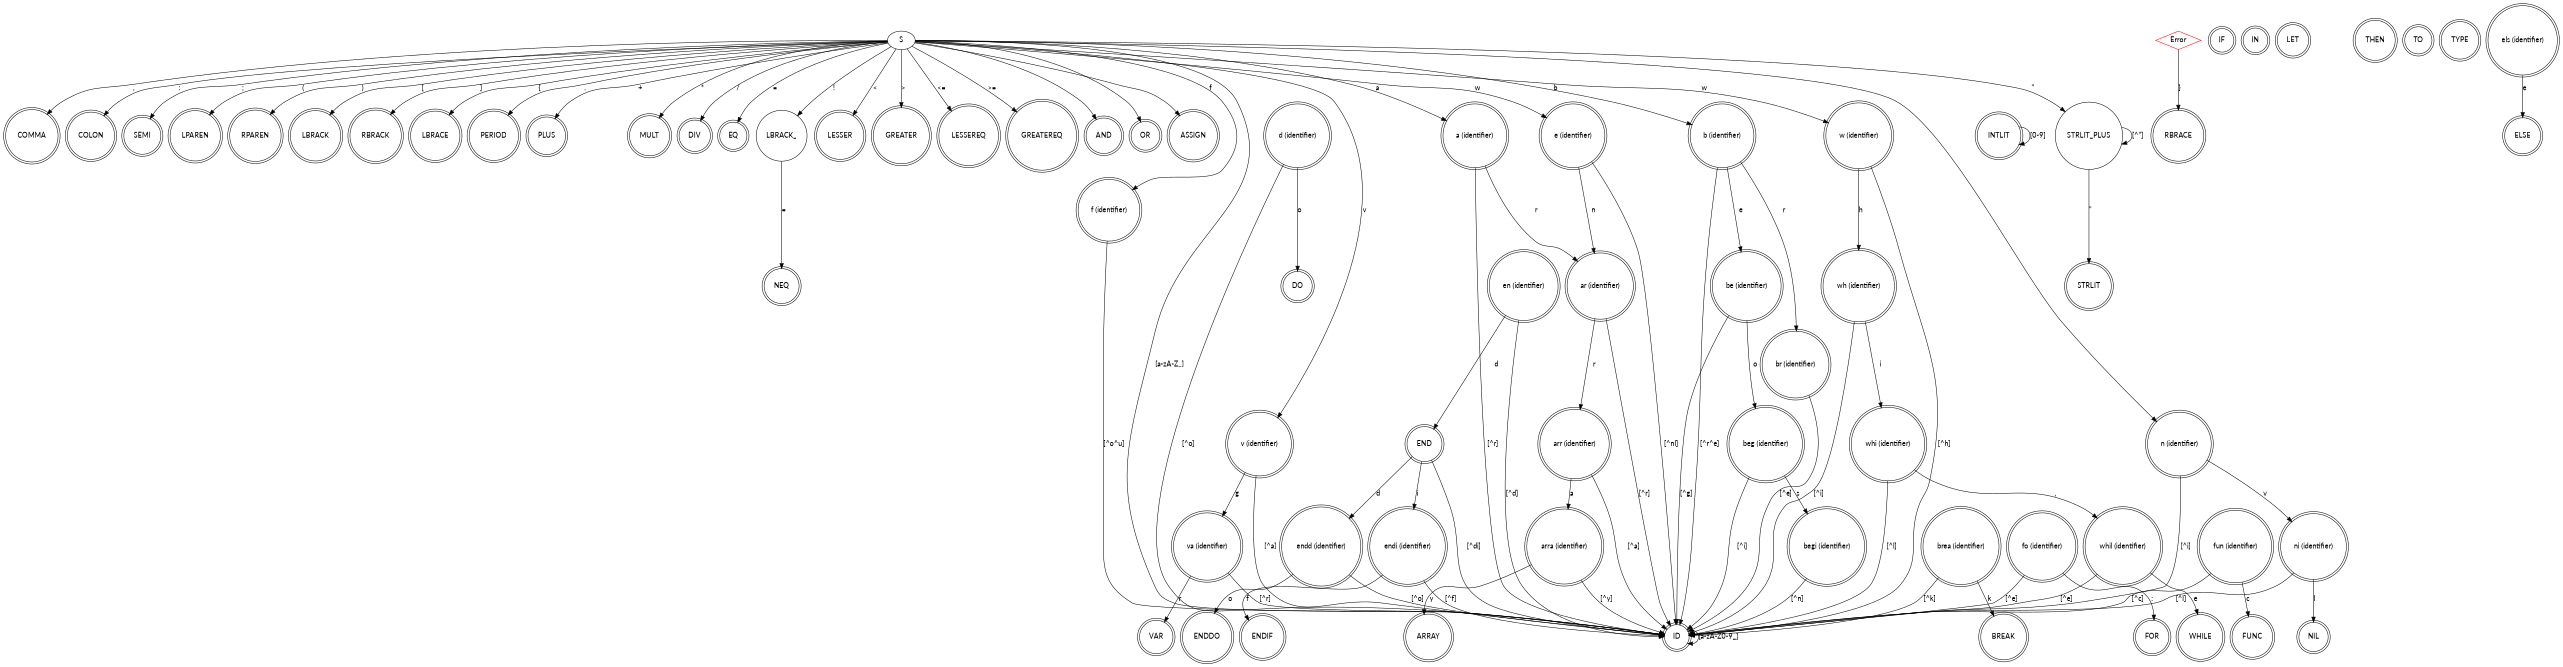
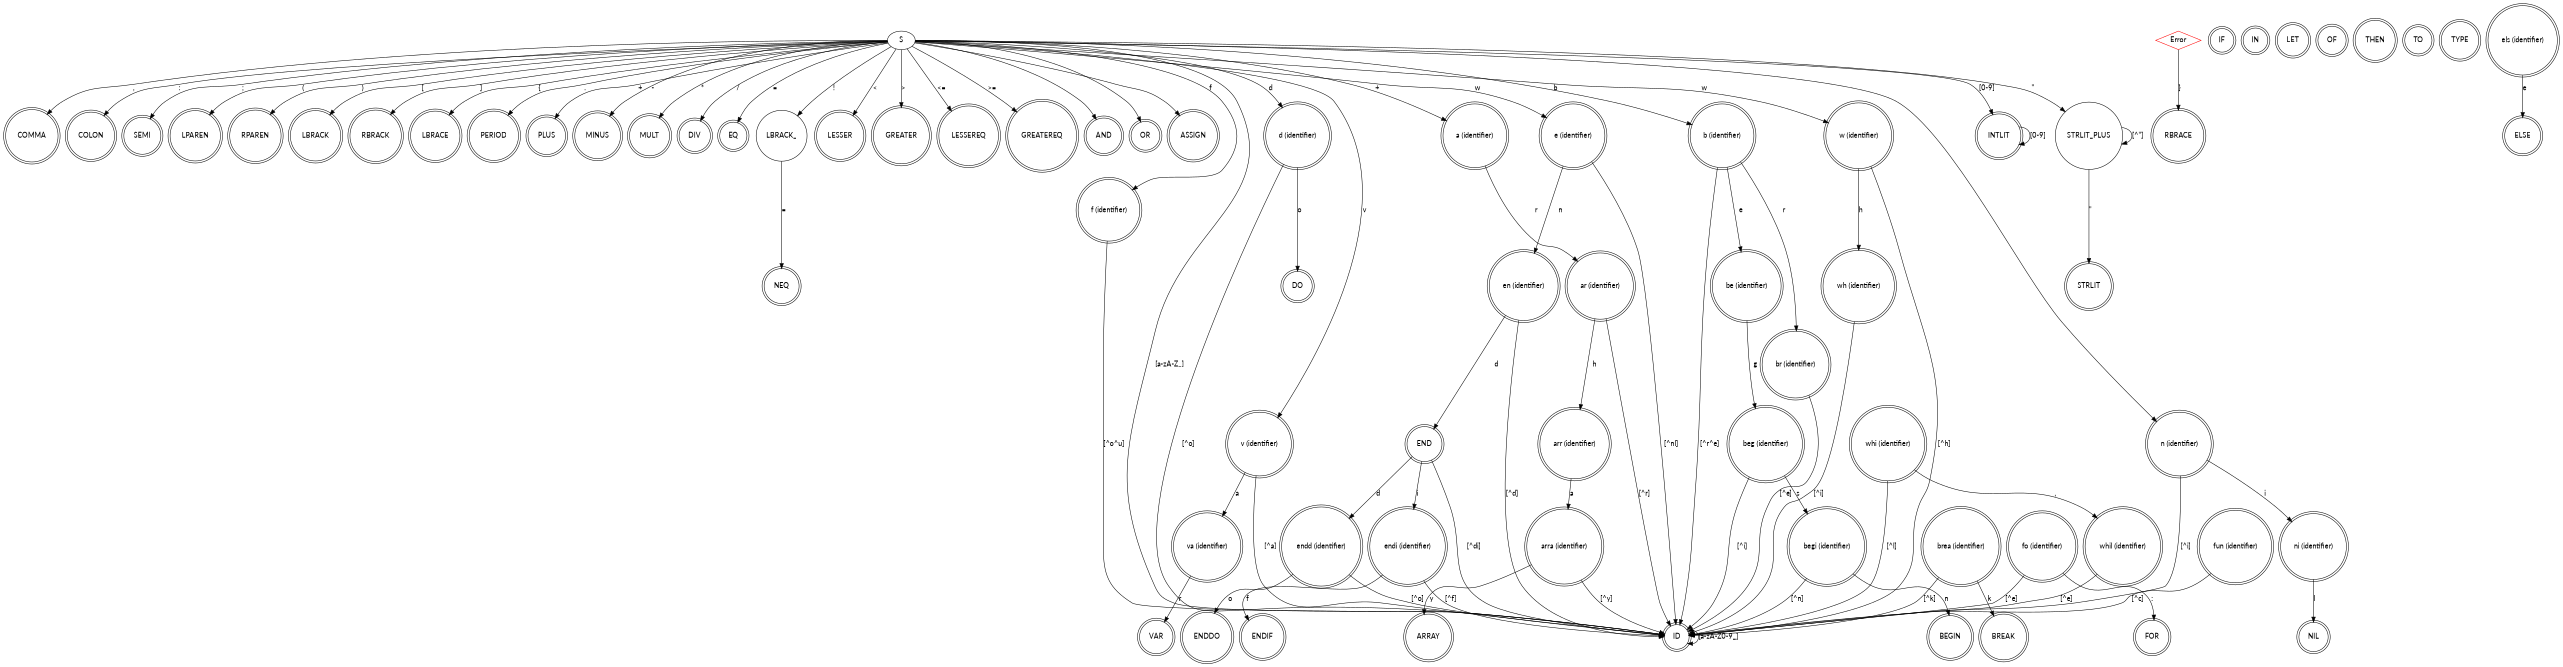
  digraph {
    fontname=Lato
    node [fontname=Lato shape=doublecircle]
    edge [fontname=Lato]
    S [shape=""]
    COMMA
    COLON
    SEMI
    LPAREN
    RPAREN
    LBRACK
    RBRACK
    LBRACE
    PERIOD
    PLUS
+   MINUS
    MULT
    DIV
    EQ
    n16 [label=LBRACK_ shape=circle]
    LESSER
    GREATER
    LESSEREQ
    GREATEREQ
    AND
    OR
    ASSIGN
    n24 [label="a (identifier)"]
    ID
    n26 [label="b (identifier)"]
    n27 [label="d (identifier)"]
    n28 [label="f (identifier)"]
    n29 [label="v (identifier)"]
    n30 [label="e (identifier)"]
    n31 [label="w (identifier)"]
    n32 [label="n (identifier)"]
    INTLIT
    n34 [label=STRLIT_PLUS shape=circle]
    NEQ
    n36 [label="ar (identifier)"]
    n37 [label="br (identifier)"]
    n38 [label="be (identifier)"]
    DO
    n40 [label="va (identifier)"]
    n41 [label="en (identifier)"]
    n42 [label="wh (identifier)"]
    n43 [label="ni (identifier)"]
    STRLIT
    Error [color=red shape=diamond]
    RBRACE
    n47 [label="arr (identifier)"]
    n48 [label="arra (identifier)"]
    ARRAY
    n50 [label="beg (identifier)"]
    n51 [label="brea (identifier)"]
    BREAK
    n53 [label="begi (identifier)"]
+   BEGIN
    n55 [label="fo (identifier)"]
    FOR
    n57 [label="fun (identifier)"]
-   FUNC
    VAR
    IF
    IN
    LET
+   OF
    THEN
    TO
    TYPE
    END
    n68 [label="endi (identifier)"]
    n69 [label="endd (identifier)"]
    ENDIF
    ENDDO
    n72 [label="els (identifier)"]
    ELSE
    n74 [label="whi (identifier)"]
    n75 [label="whil (identifier)"]
-   WHILE
    NIL
    S -> COMMA [label=","]
    S -> COLON [label=":"]
    S -> SEMI [label=";"]
    S -> LPAREN [label="("]
    S -> RPAREN [label=")"]
    S -> LBRACK [label="["]
    S -> RBRACK [label="]"]
    S -> LBRACE [label="{"]
    S -> PERIOD [label="."]
    S -> PLUS [label="+"]
+   S -> MINUS [label="-"]
    S -> MULT [label="*"]
    S -> DIV [label="/"]
    S -> EQ [label="="]
    S -> n16 [label="!"]
    S -> LESSER [label="<"]
    S -> GREATER [label=">"]
    S -> LESSEREQ [label="<="]
    S -> GREATEREQ [label=">="]
    S -> AND
    S -> OR
    S -> ASSIGN
-   S -> n24 [label=a]
+   S -> n24 [label="+"]
    S -> ID [label="[a-zA-Z_]"]
    S -> n26 [label=b]
+   S -> n27 [label=d]
    S -> n28 [label=f]
    S -> n29 [label=v]
    S -> n30 [label=w]
    S -> n31 [label=w]
    S -> n32
+   S -> INTLIT [label="[0-9]"]
    S -> n34 [label="\""]
    n16 -> NEQ [label="="]
-   n24 -> ID [label="[^r]"]
    n24 -> n36 [label=r]
    ID -> ID [label="[a-zA-Z0-9_]"]
    n26 -> ID [label="[^r^e]"]
    n26 -> n37 [label=r]
    n26 -> n38 [label=e]
    n27 -> ID [label="[^o]"]
    n27 -> DO [label=o]
    n28 -> ID [label="[^o^u]"]
    n29 -> ID [label="[^a]"]
-   n29 -> n40 [label=g]
+   n29 -> n40 [label=a]
    n30 -> ID [label="[^nl]"]
-   n30 -> n36 [label=n]
+   n30 -> n41 [label=n]
    n31 -> ID [label="[^h]"]
    n31 -> n42 [label=h]
    n32 -> ID [label="[^i]"]
-   n32 -> n43 [label=v]
+   n32 -> n43 [label=i]
    INTLIT -> INTLIT [label="[0-9]"]
    n34 -> n34 [label="[^\"]"]
    n34 -> STRLIT [label="\""]
    n36 -> ID [label="[^r]"]
-   n36 -> n47 [label=r]
+   n36 -> n47 [label=h]
    n37 -> ID [label="[^e]"]
-   n38 -> ID [label="[^g]"]
-   n38 -> n50 [label=o]
-   n40 -> ID [label="[^r]"]
+   n38 -> n50 [label=g]
    n40 -> VAR [label=r]
    n41 -> ID [label="[^d]"]
    n41 -> END [label=d]
    n42 -> ID [label="[^i]"]
-   n42 -> n74 [label=i]
-   n43 -> ID [label="[^l]"]
    n43 -> NIL [label=l]
    Error -> RBRACE [label="}"]
-   n47 -> ID [label="[^a]"]
    n47 -> n48 [label=a]
    n48 -> ID [label="[^y]"]
    n48 -> ARRAY [label=y]
    n50 -> ID [label="[^i]"]
    n50 -> n53 [label=s]
    n51 -> ID [label="[^k]"]
    n51 -> BREAK [label=k]
    n53 -> ID [label="[^n]"]
+   n53 -> BEGIN [label=n]
    n55 -> ID [label="[^e]"]
    n55 -> FOR [label=":"]
    n57 -> ID [label="[^c]"]
-   n57 -> FUNC [label=c]
    END -> ID [label="[^di]"]
    END -> n68 [label=i]
    END -> n69 [label=d]
    n68 -> ID [label="[^f]"]
    n68 -> ENDIF [label=f]
    n69 -> ID [label="[^o]"]
    n69 -> ENDDO [label=o]
    n72 -> ELSE [label=e]
    n74 -> ID [label="[^l]"]
    n74 -> n75 [label=","]
    n75 -> ID [label="[^e]"]
-   n75 -> WHILE [label=e]
  }
